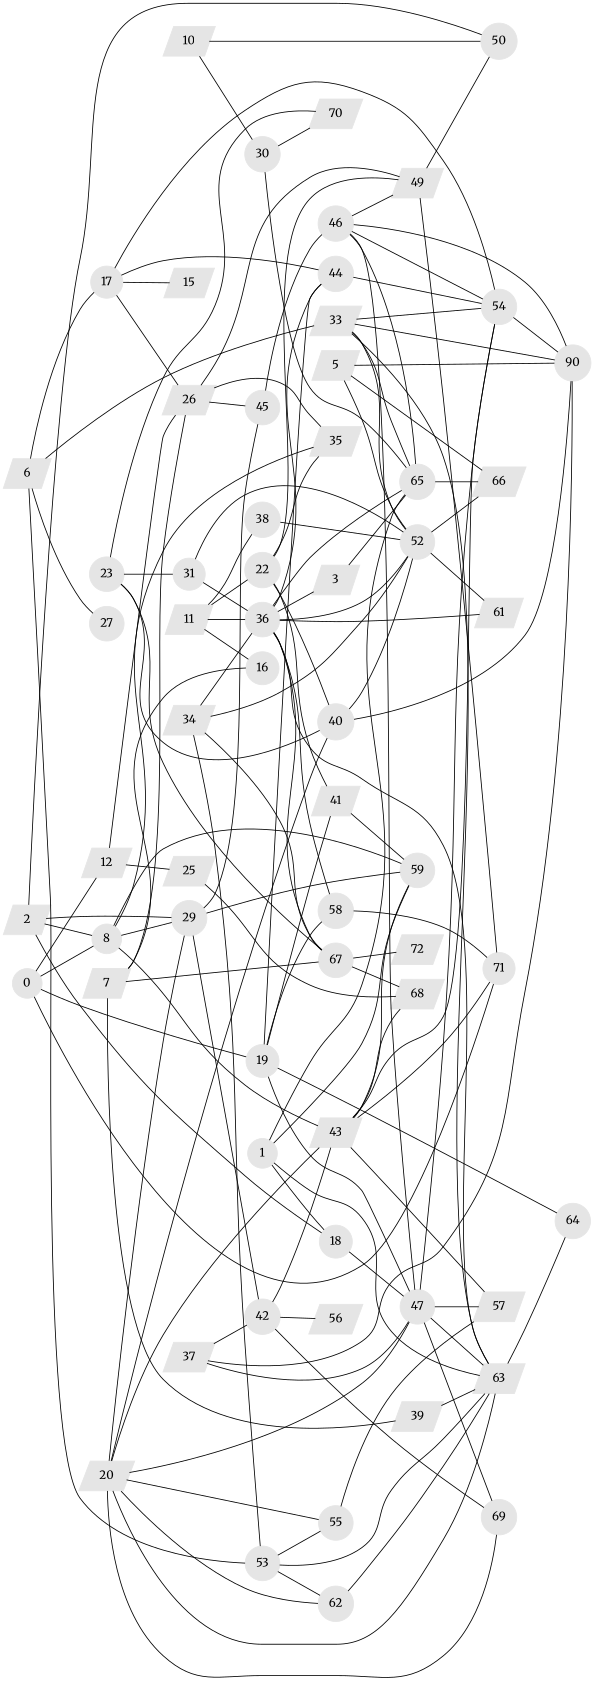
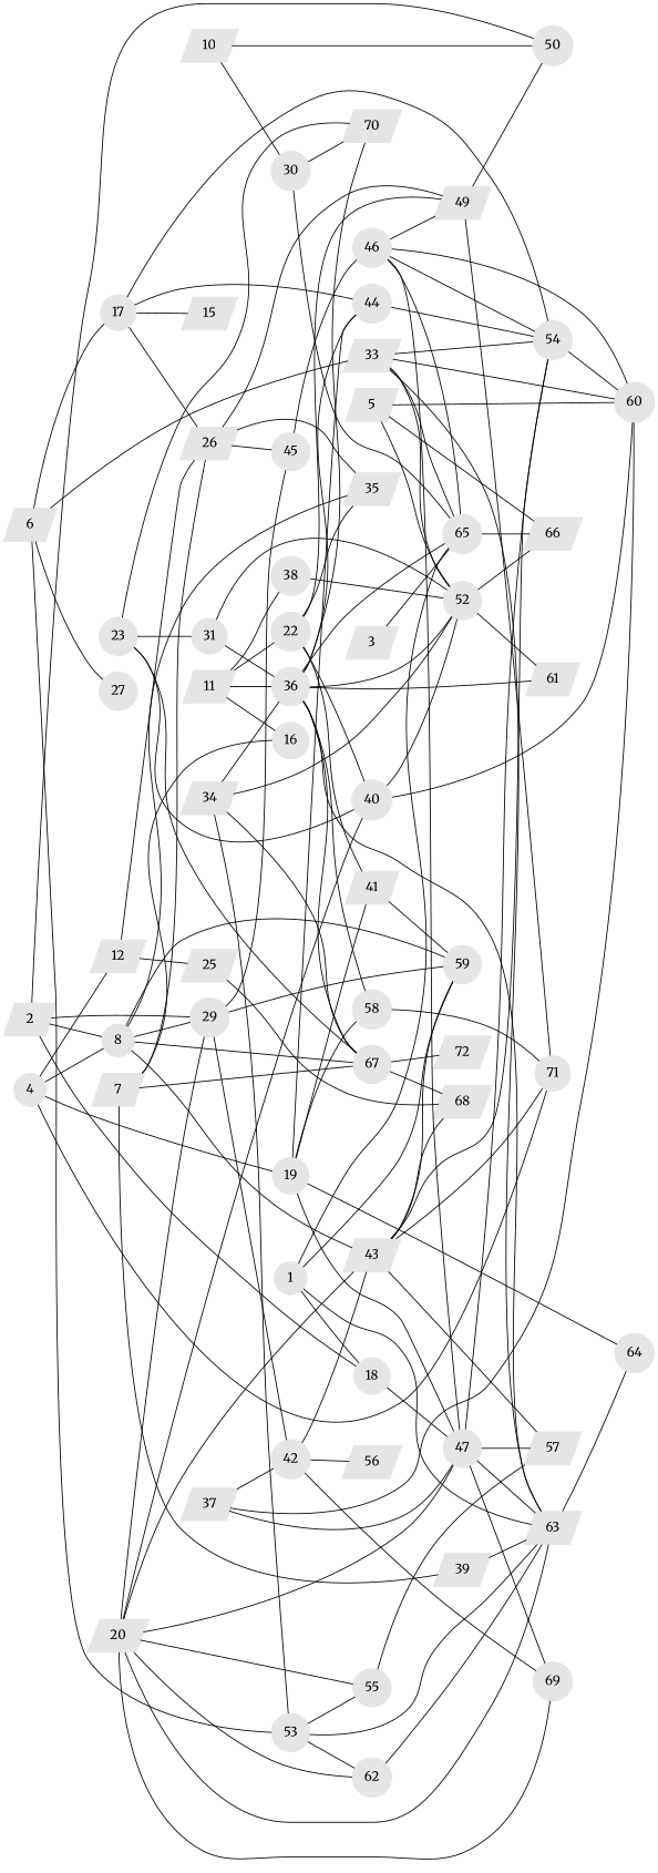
  graph {
    fontname=Merriweather
    rankdir=LR
    node [color=gray90 fontname=Merriweather shape=circle style=filled]
    edge [fontname=Merriweather weight=1.0]
    1
    18
    59
    63 [shape=parallelogram]
    65
    47
    64
    66 [shape=parallelogram]
    2 [shape=parallelogram]
    8
    29
    50
    67
    35 [shape=parallelogram]
    43 [shape=parallelogram]
    45
    42
    3 [shape=parallelogram]
-   4 [label=0]
+   4
    12 [shape=parallelogram]
    19
    71
    26 [shape=parallelogram]
    n24 [label=25 shape=parallelogram]
    44
    41 [shape=parallelogram]
    58
    5 [shape=parallelogram]
    52
-   60 [label=90]
+   60
    61 [shape=parallelogram]
    6 [shape=parallelogram]
    17
    27
    33 [shape=parallelogram]
    53
    15 [shape=parallelogram]
    54
    55
    62
    7 [shape=parallelogram]
    16
    39 [shape=parallelogram]
    49 [shape=parallelogram]
    68 [shape=parallelogram]
    72 [shape=parallelogram]
    57 [shape=parallelogram]
    10 [shape=parallelogram]
    30
    70 [shape=parallelogram]
    11 [shape=parallelogram]
    22
    36
    38
    40
    69
    20 [shape=parallelogram]
    23
    31
    46
    56 [shape=parallelogram]
    34 [shape=parallelogram]
    37 [shape=parallelogram]
    1 -- 18
    1 -- 59
    1 -- 63
    1 -- 65
    18 -- 47
    63 -- 64
    65 -- 66
    47 -- 63
    47 -- 54 [weight=2.0]
    47 -- 57 [weight=2.0]
    47 -- 69
    2 -- 18
    2 -- 8
    2 -- 29
    2 -- 50
    8 -- 59
    8 -- 29
+   8 -- 67
    8 -- 35
    8 -- 43
    29 -- 59
    29 -- 45
    29 -- 42
    67 -- 68
    67 -- 72
    43 -- 59
    43 -- 71
    43 -- 54
    43 -- 68
    43 -- 57
    45 -- 46
    42 -- 43
    42 -- 69
    42 -- 56
    3 -- 65
    4 -- 8
    4 -- 12
    4 -- 19
    4 -- 71
    12 -- 26
    12 -- n24
    19 -- 47
    19 -- 64
    19 -- 44
    19 -- 41
    19 -- 58
    26 -- 35
    26 -- 45
    26 -- 49
    n24 -- 68
    44 -- 54
    41 -- 59
    58 -- 71
    5 -- 66
    5 -- 52
    5 -- 60
    52 -- 66
    52 -- 61
    6 -- 17
    6 -- 27
    6 -- 33
    6 -- 53
    17 -- 26
    17 -- 44
    17 -- 15
    17 -- 54
    33 -- 63
    33 -- 65
    33 -- 52
    33 -- 60
    33 -- 54
    53 -- 63
    53 -- 55
    53 -- 62
    54 -- 60
    55 -- 57
    62 -- 63
    7 -- 67
    7 -- 26
    7 -- 16
    7 -- 39
    39 -- 63
    49 -- 50
    49 -- 71
    10 -- 50
    10 -- 30
    30 -- 65
    30 -- 70
    11 -- 16
    11 -- 22
    11 -- 36
    11 -- 38
    22 -- 35
    22 -- 41
    22 -- 49
    22 -- 40
    36 -- 63
    36 -- 65
    36 -- 67
    36 -- 44
    36 -- 58
    36 -- 52
    36 -- 61
-   36 -- 3
+   36 -- 70
    38 -- 52
    40 -- 52
    40 -- 60
    20 -- 63
    20 -- 47
    20 -- 29
    20 -- 43
    20 -- 55
    20 -- 62
    20 -- 40
    20 -- 69
    23 -- 67
    23 -- 70
    23 -- 40
    23 -- 31
    31 -- 52
    31 -- 36 [weight=2.0]
    46 -- 65
    46 -- 47
    46 -- 60
    46 -- 54
    46 -- 49
    34 -- 67
    34 -- 52
    34 -- 53
    34 -- 36
    37 -- 47
    37 -- 42
    37 -- 60
  }
